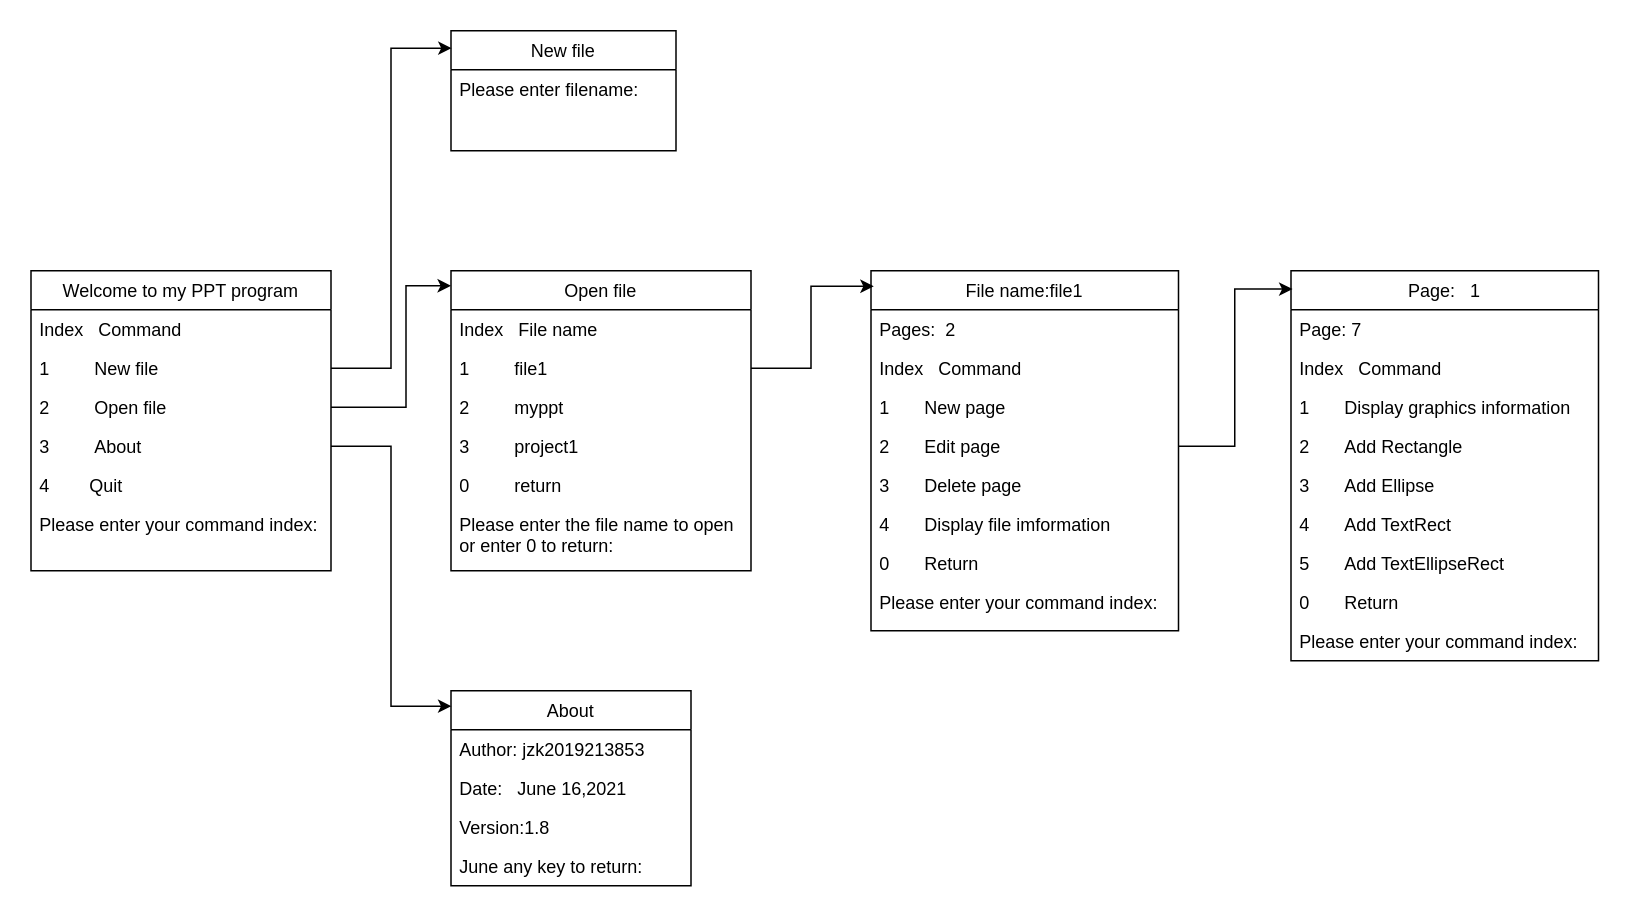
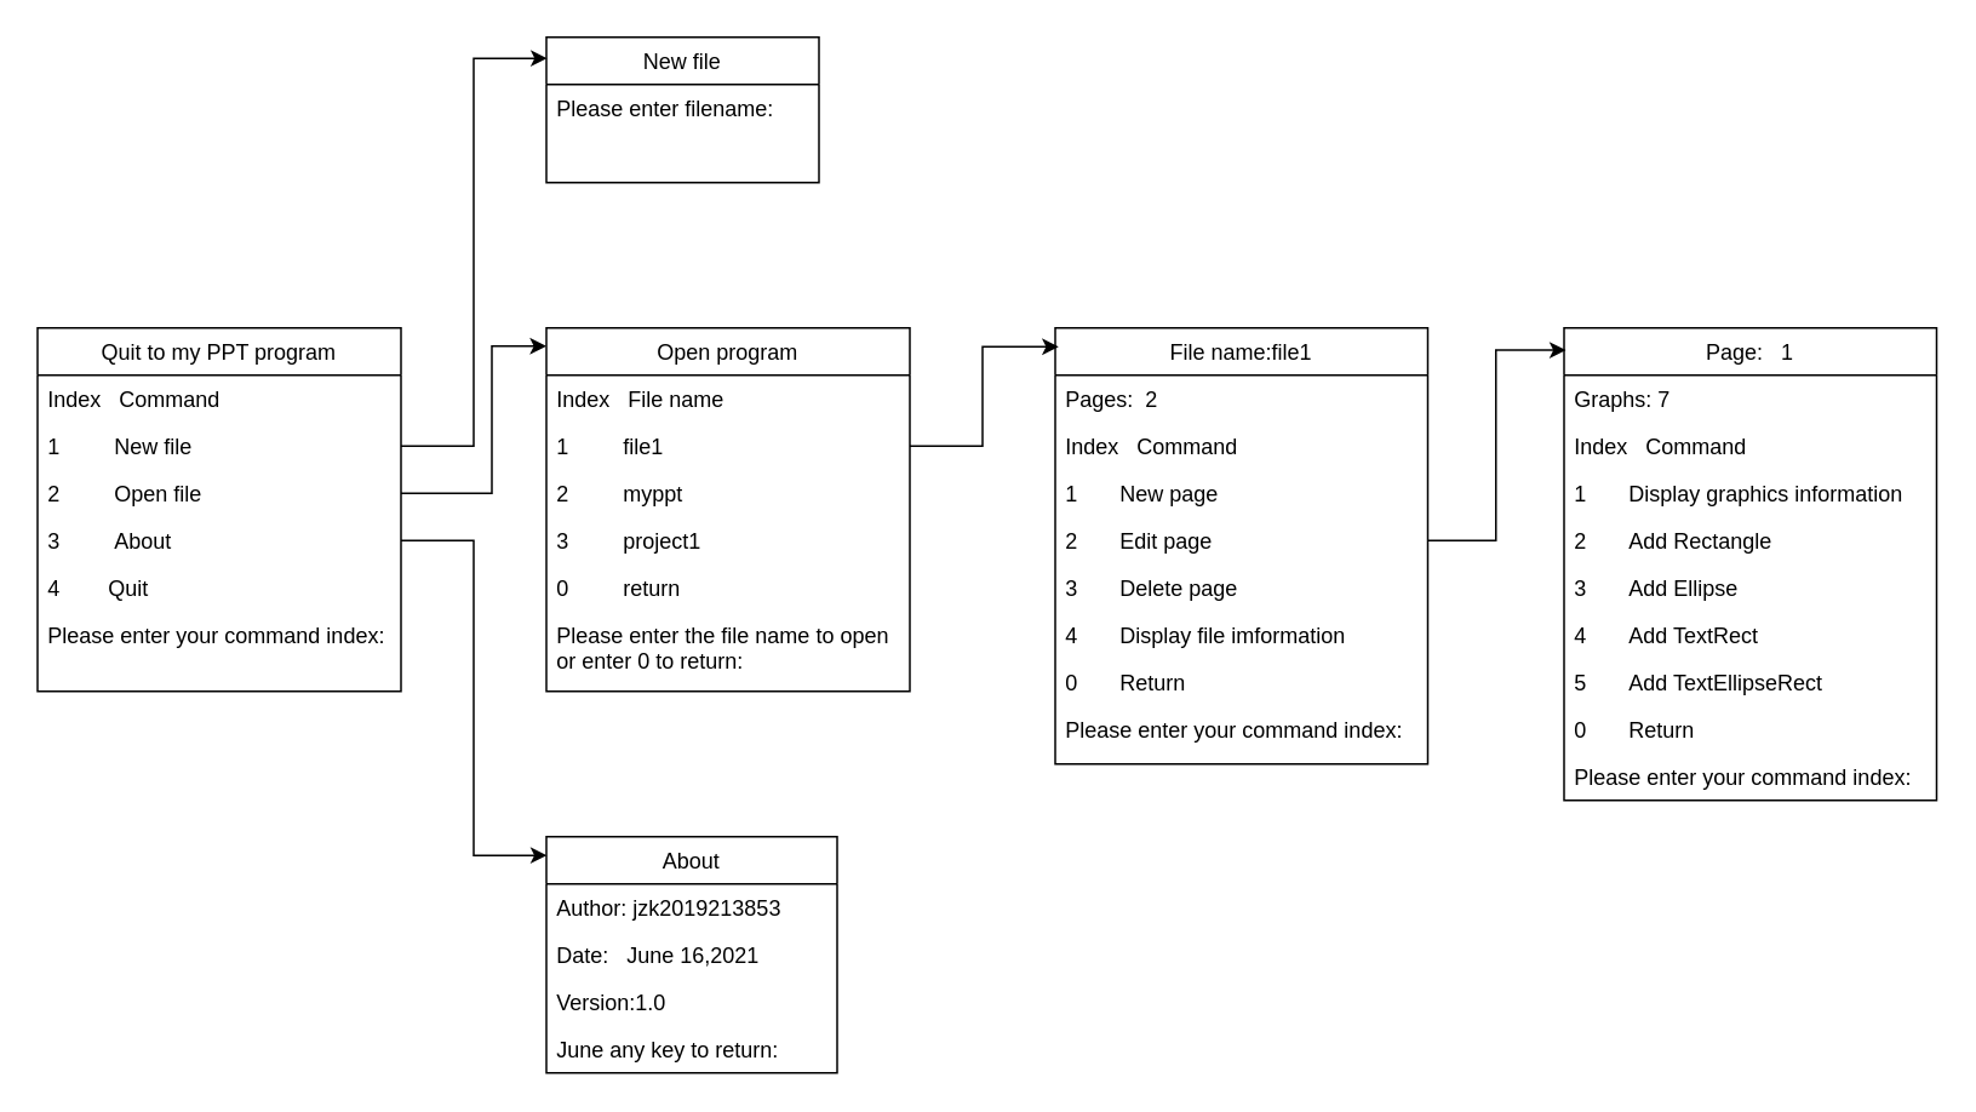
  <mxCell id="0" />
  <mxCell id="1" parent="0" />
- <mxCell id="2" value="Welcome to my PPT program" style="swimlane;fontStyle=0;align=center;verticalAlign=top;childLayout=stackLayout;horizontal=1;startSize=26;horizontalStack=0;resizeParent=1;resizeLast=0;collapsible=1;marginBottom=0;rounded=0;shadow=0;strokeWidth=1;" parent="1" vertex="1"><mxGeometry x="20" y="180" width="200" height="200" as="geometry"><mxRectangle x="200" y="240" width="170" height="26" as="alternateBounds" /></mxGeometry></mxCell>
+ <mxCell id="2" value="Quit to my PPT program" style="swimlane;fontStyle=0;align=center;verticalAlign=top;childLayout=stackLayout;horizontal=1;startSize=26;horizontalStack=0;resizeParent=1;resizeLast=0;collapsible=1;marginBottom=0;rounded=0;shadow=0;strokeWidth=1;" parent="1" vertex="1"><mxGeometry x="20" y="180" width="200" height="200" as="geometry"><mxRectangle x="200" y="240" width="170" height="26" as="alternateBounds" /></mxGeometry></mxCell>
  <mxCell id="3" value="Index   Command" style="text;align=left;verticalAlign=top;spacingLeft=4;spacingRight=4;overflow=hidden;rotatable=0;points=[[0,0.5],[1,0.5]];portConstraint=eastwest;" vertex="1" parent="2"><mxGeometry y="26" width="200" height="26" as="geometry" /></mxCell>
  <mxCell id="4" value="1         New file" style="text;align=left;verticalAlign=top;spacingLeft=4;spacingRight=4;overflow=hidden;rotatable=0;points=[[0,0.5],[1,0.5]];portConstraint=eastwest;" parent="2" vertex="1"><mxGeometry y="52" width="200" height="26" as="geometry" /></mxCell>
  <mxCell id="5" value="2         Open file" style="text;align=left;verticalAlign=top;spacingLeft=4;spacingRight=4;overflow=hidden;rotatable=0;points=[[0,0.5],[1,0.5]];portConstraint=eastwest;" parent="2" vertex="1"><mxGeometry y="78" width="200" height="26" as="geometry" /></mxCell>
  <mxCell id="6" value="3         About" style="text;align=left;verticalAlign=top;spacingLeft=4;spacingRight=4;overflow=hidden;rotatable=0;points=[[0,0.5],[1,0.5]];portConstraint=eastwest;" parent="2" vertex="1"><mxGeometry y="104" width="200" height="26" as="geometry" /></mxCell>
  <mxCell id="7" value="4        Quit" style="text;align=left;verticalAlign=top;spacingLeft=4;spacingRight=4;overflow=hidden;rotatable=0;points=[[0,0.5],[1,0.5]];portConstraint=eastwest;" parent="2" vertex="1"><mxGeometry y="130" width="200" height="26" as="geometry" /></mxCell>
  <mxCell id="8" value="Please enter your command index:" style="text;align=left;verticalAlign=top;spacingLeft=4;spacingRight=4;overflow=hidden;rotatable=0;points=[[0,0.5],[1,0.5]];portConstraint=eastwest;" vertex="1" parent="2"><mxGeometry y="156" width="200" height="26" as="geometry" /></mxCell>
- <mxCell id="9" value="Open file" style="swimlane;fontStyle=0;align=center;verticalAlign=top;childLayout=stackLayout;horizontal=1;startSize=26;horizontalStack=0;resizeParent=1;resizeLast=0;collapsible=1;marginBottom=0;rounded=0;shadow=0;strokeWidth=1;" parent="1" vertex="1"><mxGeometry x="300" y="180" width="200" height="200" as="geometry"><mxRectangle x="600" y="110" width="170" height="26" as="alternateBounds" /></mxGeometry></mxCell>
+ <mxCell id="9" value="Open program" style="swimlane;fontStyle=0;align=center;verticalAlign=top;childLayout=stackLayout;horizontal=1;startSize=26;horizontalStack=0;resizeParent=1;resizeLast=0;collapsible=1;marginBottom=0;rounded=0;shadow=0;strokeWidth=1;" parent="1" vertex="1"><mxGeometry x="300" y="180" width="200" height="200" as="geometry"><mxRectangle x="600" y="110" width="170" height="26" as="alternateBounds" /></mxGeometry></mxCell>
  <mxCell id="10" value="Index   File name" style="text;align=left;verticalAlign=top;spacingLeft=4;spacingRight=4;overflow=hidden;rotatable=0;points=[[0,0.5],[1,0.5]];portConstraint=eastwest;" vertex="1" parent="9"><mxGeometry y="26" width="200" height="26" as="geometry" /></mxCell>
  <mxCell id="11" value="1         file1" style="text;align=left;verticalAlign=top;spacingLeft=4;spacingRight=4;overflow=hidden;rotatable=0;points=[[0,0.5],[1,0.5]];portConstraint=eastwest;" parent="9" vertex="1"><mxGeometry y="52" width="200" height="26" as="geometry" /></mxCell>
  <mxCell id="12" value="2         myppt" style="text;align=left;verticalAlign=top;spacingLeft=4;spacingRight=4;overflow=hidden;rotatable=0;points=[[0,0.5],[1,0.5]];portConstraint=eastwest;" parent="9" vertex="1"><mxGeometry y="78" width="200" height="26" as="geometry" /></mxCell>
  <mxCell id="13" value="3         project1" style="text;align=left;verticalAlign=top;spacingLeft=4;spacingRight=4;overflow=hidden;rotatable=0;points=[[0,0.5],[1,0.5]];portConstraint=eastwest;" parent="9" vertex="1"><mxGeometry y="104" width="200" height="26" as="geometry" /></mxCell>
  <mxCell id="14" value="0         return " style="text;align=left;verticalAlign=top;spacingLeft=4;spacingRight=4;overflow=hidden;rotatable=0;points=[[0,0.5],[1,0.5]];portConstraint=eastwest;" parent="9" vertex="1"><mxGeometry y="130" width="200" height="26" as="geometry" /></mxCell>
  <mxCell id="15" value="Please enter the file name to open &#10;or enter 0 to return:" style="text;align=left;verticalAlign=top;spacingLeft=4;spacingRight=4;overflow=hidden;rotatable=0;points=[[0,0.5],[1,0.5]];portConstraint=eastwest;" parent="9" vertex="1"><mxGeometry y="156" width="200" height="37" as="geometry" /></mxCell>
  <mxCell id="16" value="File name:file1" style="swimlane;fontStyle=0;align=center;verticalAlign=top;childLayout=stackLayout;horizontal=1;startSize=26;horizontalStack=0;resizeParent=1;resizeLast=0;collapsible=1;marginBottom=0;rounded=0;shadow=0;strokeWidth=1;" parent="1" vertex="1"><mxGeometry x="580" y="180" width="205" height="240" as="geometry"><mxRectangle x="600" y="110" width="170" height="26" as="alternateBounds" /></mxGeometry></mxCell>
  <mxCell id="17" value="Pages:  2" style="text;align=left;verticalAlign=top;spacingLeft=4;spacingRight=4;overflow=hidden;rotatable=0;points=[[0,0.5],[1,0.5]];portConstraint=eastwest;" vertex="1" parent="16"><mxGeometry y="26" width="205" height="26" as="geometry" /></mxCell>
  <mxCell id="18" value="Index   Command" style="text;align=left;verticalAlign=top;spacingLeft=4;spacingRight=4;overflow=hidden;rotatable=0;points=[[0,0.5],[1,0.5]];portConstraint=eastwest;" vertex="1" parent="16"><mxGeometry y="52" width="205" height="26" as="geometry" /></mxCell>
  <mxCell id="19" value="1       New page" style="text;align=left;verticalAlign=top;spacingLeft=4;spacingRight=4;overflow=hidden;rotatable=0;points=[[0,0.5],[1,0.5]];portConstraint=eastwest;" parent="16" vertex="1"><mxGeometry y="78" width="205" height="26" as="geometry" /></mxCell>
  <mxCell id="20" value="2       Edit page" style="text;align=left;verticalAlign=top;spacingLeft=4;spacingRight=4;overflow=hidden;rotatable=0;points=[[0,0.5],[1,0.5]];portConstraint=eastwest;" parent="16" vertex="1"><mxGeometry y="104" width="205" height="26" as="geometry" /></mxCell>
  <mxCell id="21" value="3       Delete page" style="text;align=left;verticalAlign=top;spacingLeft=4;spacingRight=4;overflow=hidden;rotatable=0;points=[[0,0.5],[1,0.5]];portConstraint=eastwest;" parent="16" vertex="1"><mxGeometry y="130" width="205" height="26" as="geometry" /></mxCell>
  <mxCell id="22" value="4       Display file imformation" style="text;align=left;verticalAlign=top;spacingLeft=4;spacingRight=4;overflow=hidden;rotatable=0;points=[[0,0.5],[1,0.5]];portConstraint=eastwest;" vertex="1" parent="16"><mxGeometry y="156" width="205" height="26" as="geometry" /></mxCell>
  <mxCell id="23" value="0       Return" style="text;align=left;verticalAlign=top;spacingLeft=4;spacingRight=4;overflow=hidden;rotatable=0;points=[[0,0.5],[1,0.5]];portConstraint=eastwest;" vertex="1" parent="16"><mxGeometry y="182" width="205" height="26" as="geometry" /></mxCell>
  <mxCell id="24" value="Please enter your command index:" style="text;align=left;verticalAlign=top;spacingLeft=4;spacingRight=4;overflow=hidden;rotatable=0;points=[[0,0.5],[1,0.5]];portConstraint=eastwest;" vertex="1" parent="16"><mxGeometry y="208" width="205" height="26" as="geometry" /></mxCell>
  <mxCell id="25" value="Page:   1" style="swimlane;fontStyle=0;align=center;verticalAlign=top;childLayout=stackLayout;horizontal=1;startSize=26;horizontalStack=0;resizeParent=1;resizeLast=0;collapsible=1;marginBottom=0;rounded=0;shadow=0;strokeWidth=1;" vertex="1" parent="1"><mxGeometry x="860" y="180" width="205" height="260" as="geometry"><mxRectangle x="600" y="110" width="170" height="26" as="alternateBounds" /></mxGeometry></mxCell>
- <mxCell id="26" value="Page: 7" style="text;align=left;verticalAlign=top;spacingLeft=4;spacingRight=4;overflow=hidden;rotatable=0;points=[[0,0.5],[1,0.5]];portConstraint=eastwest;" vertex="1" parent="25"><mxGeometry y="26" width="205" height="26" as="geometry" /></mxCell>
+ <mxCell id="26" value="Graphs: 7" style="text;align=left;verticalAlign=top;spacingLeft=4;spacingRight=4;overflow=hidden;rotatable=0;points=[[0,0.5],[1,0.5]];portConstraint=eastwest;" vertex="1" parent="25"><mxGeometry y="26" width="205" height="26" as="geometry" /></mxCell>
  <mxCell id="27" value="Index   Command" style="text;align=left;verticalAlign=top;spacingLeft=4;spacingRight=4;overflow=hidden;rotatable=0;points=[[0,0.5],[1,0.5]];portConstraint=eastwest;" vertex="1" parent="25"><mxGeometry y="52" width="205" height="26" as="geometry" /></mxCell>
  <mxCell id="28" value="1       Display graphics information" style="text;align=left;verticalAlign=top;spacingLeft=4;spacingRight=4;overflow=hidden;rotatable=0;points=[[0,0.5],[1,0.5]];portConstraint=eastwest;" vertex="1" parent="25"><mxGeometry y="78" width="205" height="26" as="geometry" /></mxCell>
  <mxCell id="29" value="2       Add Rectangle" style="text;align=left;verticalAlign=top;spacingLeft=4;spacingRight=4;overflow=hidden;rotatable=0;points=[[0,0.5],[1,0.5]];portConstraint=eastwest;" vertex="1" parent="25"><mxGeometry y="104" width="205" height="26" as="geometry" /></mxCell>
  <mxCell id="30" value="3       Add Ellipse" style="text;align=left;verticalAlign=top;spacingLeft=4;spacingRight=4;overflow=hidden;rotatable=0;points=[[0,0.5],[1,0.5]];portConstraint=eastwest;" vertex="1" parent="25"><mxGeometry y="130" width="205" height="26" as="geometry" /></mxCell>
  <mxCell id="31" value="4       Add TextRect" style="text;align=left;verticalAlign=top;spacingLeft=4;spacingRight=4;overflow=hidden;rotatable=0;points=[[0,0.5],[1,0.5]];portConstraint=eastwest;" vertex="1" parent="25"><mxGeometry y="156" width="205" height="26" as="geometry" /></mxCell>
  <mxCell id="32" value="5       Add TextEllipseRect" style="text;align=left;verticalAlign=top;spacingLeft=4;spacingRight=4;overflow=hidden;rotatable=0;points=[[0,0.5],[1,0.5]];portConstraint=eastwest;" vertex="1" parent="25"><mxGeometry y="182" width="205" height="26" as="geometry" /></mxCell>
  <mxCell id="33" value="0       Return" style="text;align=left;verticalAlign=top;spacingLeft=4;spacingRight=4;overflow=hidden;rotatable=0;points=[[0,0.5],[1,0.5]];portConstraint=eastwest;" vertex="1" parent="25"><mxGeometry y="208" width="205" height="26" as="geometry" /></mxCell>
  <mxCell id="34" value="Please enter your command index:" style="text;align=left;verticalAlign=top;spacingLeft=4;spacingRight=4;overflow=hidden;rotatable=0;points=[[0,0.5],[1,0.5]];portConstraint=eastwest;" vertex="1" parent="25"><mxGeometry y="234" width="205" height="26" as="geometry" /></mxCell>
  <mxCell id="35" value="New file" style="swimlane;fontStyle=0;align=center;verticalAlign=top;childLayout=stackLayout;horizontal=1;startSize=26;horizontalStack=0;resizeParent=1;resizeLast=0;collapsible=1;marginBottom=0;rounded=0;shadow=0;strokeWidth=1;" vertex="1" parent="1"><mxGeometry x="300" y="20" width="150" height="80" as="geometry"><mxRectangle x="480" y="345" width="170" height="26" as="alternateBounds" /></mxGeometry></mxCell>
  <mxCell id="36" value="Please enter filename:" style="text;align=left;verticalAlign=top;spacingLeft=4;spacingRight=4;overflow=hidden;rotatable=0;points=[[0,0.5],[1,0.5]];portConstraint=eastwest;" vertex="1" parent="35"><mxGeometry y="26" width="150" height="26" as="geometry" /></mxCell>
  <mxCell id="37" value="About" style="swimlane;fontStyle=0;align=center;verticalAlign=top;childLayout=stackLayout;horizontal=1;startSize=26;horizontalStack=0;resizeParent=1;resizeLast=0;collapsible=1;marginBottom=0;rounded=0;shadow=0;strokeWidth=1;" parent="1" vertex="1"><mxGeometry x="300" y="460" width="160" height="130" as="geometry"><mxRectangle x="480" y="345" width="170" height="26" as="alternateBounds" /></mxGeometry></mxCell>
  <mxCell id="38" value="Author: jzk2019213853" style="text;align=left;verticalAlign=top;spacingLeft=4;spacingRight=4;overflow=hidden;rotatable=0;points=[[0,0.5],[1,0.5]];portConstraint=eastwest;" parent="37" vertex="1"><mxGeometry y="26" width="160" height="26" as="geometry" /></mxCell>
  <mxCell id="39" value="Date:   June 16,2021" style="text;align=left;verticalAlign=top;spacingLeft=4;spacingRight=4;overflow=hidden;rotatable=0;points=[[0,0.5],[1,0.5]];portConstraint=eastwest;" vertex="1" parent="37"><mxGeometry y="52" width="160" height="26" as="geometry" /></mxCell>
- <mxCell id="40" value="Version:1.8" style="text;align=left;verticalAlign=top;spacingLeft=4;spacingRight=4;overflow=hidden;rotatable=0;points=[[0,0.5],[1,0.5]];portConstraint=eastwest;" vertex="1" parent="37"><mxGeometry y="78" width="160" height="26" as="geometry" /></mxCell>
+ <mxCell id="40" value="Version:1.0" style="text;align=left;verticalAlign=top;spacingLeft=4;spacingRight=4;overflow=hidden;rotatable=0;points=[[0,0.5],[1,0.5]];portConstraint=eastwest;" vertex="1" parent="37"><mxGeometry y="78" width="160" height="26" as="geometry" /></mxCell>
  <mxCell id="41" value="June any key to return:" style="text;align=left;verticalAlign=top;spacingLeft=4;spacingRight=4;overflow=hidden;rotatable=0;points=[[0,0.5],[1,0.5]];portConstraint=eastwest;" vertex="1" parent="37"><mxGeometry y="104" width="160" height="26" as="geometry" /></mxCell>
  <mxCell id="42" style="edgeStyle=orthogonalEdgeStyle;rounded=0;orthogonalLoop=1;jettySize=auto;html=1;entryX=0.003;entryY=0.145;entryDx=0;entryDy=0;entryPerimeter=0;" edge="1" parent="1" source="4" target="35"><mxGeometry relative="1" as="geometry" /></mxCell>
  <mxCell id="43" style="edgeStyle=orthogonalEdgeStyle;rounded=0;orthogonalLoop=1;jettySize=auto;html=1;entryX=0;entryY=0.05;entryDx=0;entryDy=0;entryPerimeter=0;" edge="1" parent="1" source="5" target="9"><mxGeometry relative="1" as="geometry"><Array as="points"><mxPoint x="270" y="271" /><mxPoint x="270" y="190" /></Array></mxGeometry></mxCell>
  <mxCell id="44" style="edgeStyle=orthogonalEdgeStyle;rounded=0;orthogonalLoop=1;jettySize=auto;html=1;entryX=0.002;entryY=0.079;entryDx=0;entryDy=0;entryPerimeter=0;" edge="1" parent="1" source="6" target="37"><mxGeometry relative="1" as="geometry" /></mxCell>
  <mxCell id="45" style="edgeStyle=orthogonalEdgeStyle;rounded=0;orthogonalLoop=1;jettySize=auto;html=1;entryX=0.009;entryY=0.043;entryDx=0;entryDy=0;entryPerimeter=0;" edge="1" parent="1" source="11" target="16"><mxGeometry relative="1" as="geometry" /></mxCell>
  <mxCell id="46" style="edgeStyle=orthogonalEdgeStyle;rounded=0;orthogonalLoop=1;jettySize=auto;html=1;entryX=0.005;entryY=0.047;entryDx=0;entryDy=0;entryPerimeter=0;" edge="1" parent="1" source="20" target="25"><mxGeometry relative="1" as="geometry" /></mxCell>
